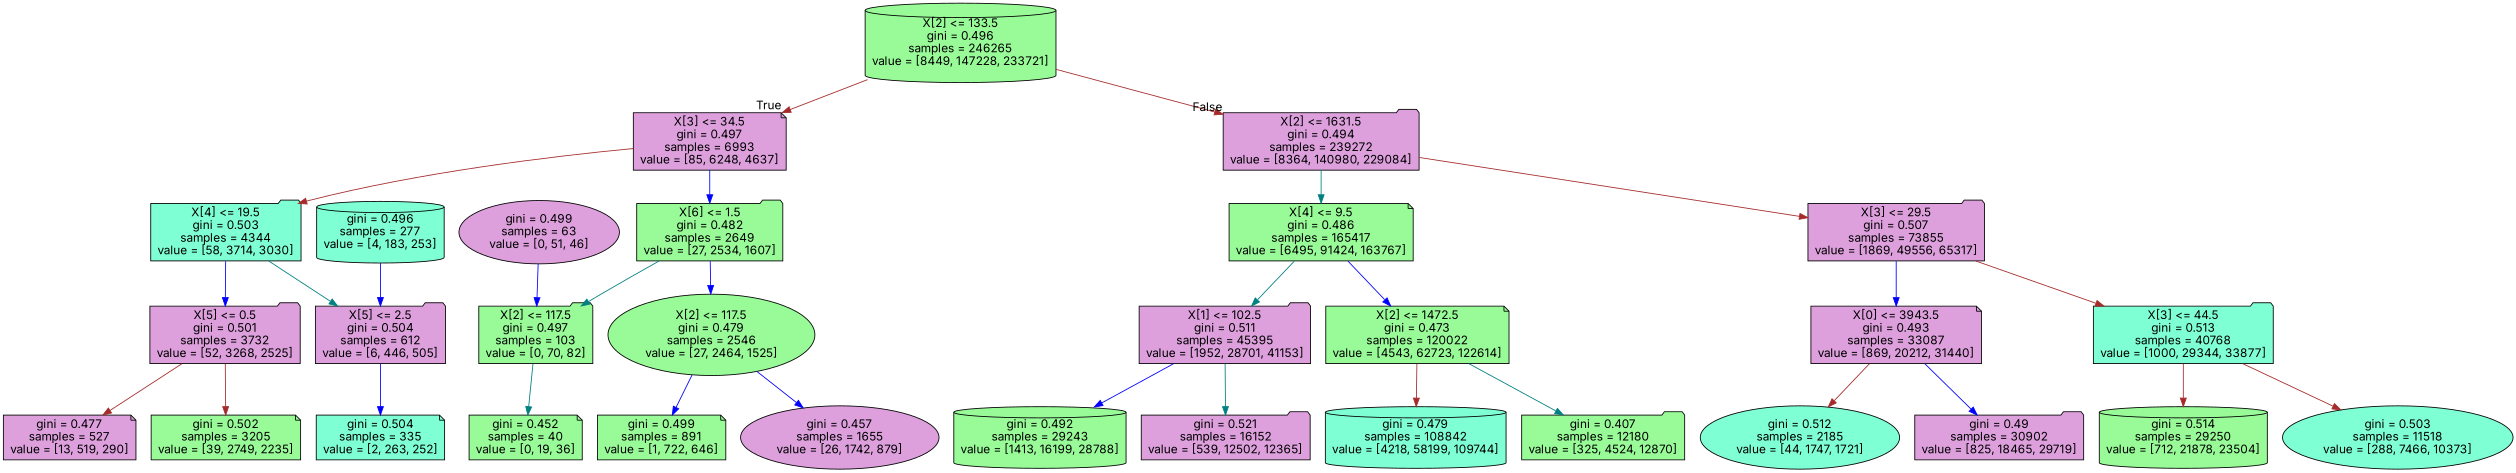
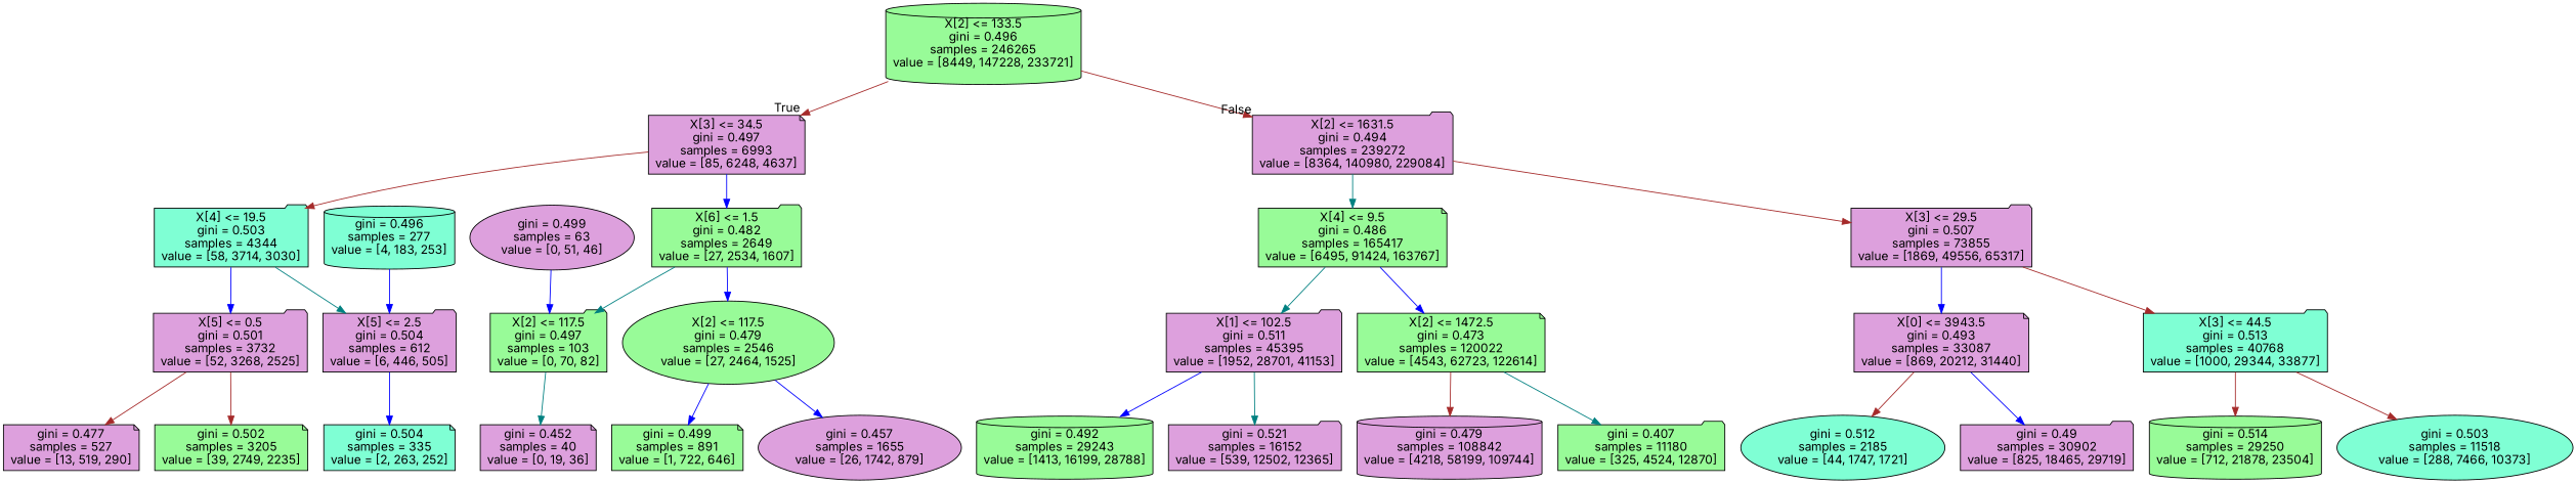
  digraph {
    fontname=Inter
    node [fillcolor=palegreen fontname=Inter shape=folder style=filled]
    edge [color=blue fontname=Inter]
    n1 [label="X[2] <= 133.5\ngini = 0.496\nsamples = 246265\nvalue = [8449, 147228, 233721]" shape=cylinder]
    n2 [fillcolor=plum label="X[3] <= 34.5\ngini = 0.497\nsamples = 6993\nvalue = [85, 6248, 4637]" shape=note]
    n3 [fillcolor=plum label="X[2] <= 1631.5\ngini = 0.494\nsamples = 239272\nvalue = [8364, 140980, 229084]"]
    n4 [fillcolor=aquamarine label="X[4] <= 19.5\ngini = 0.503\nsamples = 4344\nvalue = [58, 3714, 3030]"]
    n5 [label="X[6] <= 1.5\ngini = 0.482\nsamples = 2649\nvalue = [27, 2534, 1607]"]
    n6 [label="X[4] <= 9.5\ngini = 0.486\nsamples = 165417\nvalue = [6495, 91424, 163767]" shape=note]
    n7 [fillcolor=plum label="X[3] <= 29.5\ngini = 0.507\nsamples = 73855\nvalue = [1869, 49556, 65317]"]
    n8 [fillcolor=plum label="X[5] <= 0.5\ngini = 0.501\nsamples = 3732\nvalue = [52, 3268, 2525]"]
    n9 [fillcolor=plum label="X[5] <= 2.5\ngini = 0.504\nsamples = 612\nvalue = [6, 446, 505]"]
    n10 [label="X[2] <= 117.5\ngini = 0.497\nsamples = 103\nvalue = [0, 70, 82]"]
    n11 [label="X[2] <= 117.5\ngini = 0.479\nsamples = 2546\nvalue = [27, 2464, 1525]" shape=ellipse]
    n12 [fillcolor=plum label="gini = 0.477\nsamples = 527\nvalue = [13, 519, 290]" shape=note]
    n13 [label="gini = 0.502\nsamples = 3205\nvalue = [39, 2749, 2235]" shape=note]
    n14 [fillcolor=aquamarine label="gini = 0.504\nsamples = 335\nvalue = [2, 263, 252]" shape=note]
    n15 [fillcolor=aquamarine label="gini = 0.496\nsamples = 277\nvalue = [4, 183, 253]" shape=cylinder]
-   n16 [label="gini = 0.452\nsamples = 40\nvalue = [0, 19, 36]" shape=note]
+   n16 [fillcolor=plum label="gini = 0.452\nsamples = 40\nvalue = [0, 19, 36]" shape=note]
    n17 [label="gini = 0.499\nsamples = 891\nvalue = [1, 722, 646]" shape=note]
    n18 [fillcolor=plum label="gini = 0.457\nsamples = 1655\nvalue = [26, 1742, 879]" shape=ellipse]
    n19 [fillcolor=plum label="gini = 0.499\nsamples = 63\nvalue = [0, 51, 46]" shape=ellipse]
    n20 [fillcolor=plum label="X[1] <= 102.5\ngini = 0.511\nsamples = 45395\nvalue = [1952, 28701, 41153]"]
    n21 [label="X[2] <= 1472.5\ngini = 0.473\nsamples = 120022\nvalue = [4543, 62723, 122614]" shape=note]
    n22 [fillcolor=plum label="X[0] <= 3943.5\ngini = 0.493\nsamples = 33087\nvalue = [869, 20212, 31440]" shape=note]
    n23 [fillcolor=aquamarine label="X[3] <= 44.5\ngini = 0.513\nsamples = 40768\nvalue = [1000, 29344, 33877]"]
    n24 [label="gini = 0.492\nsamples = 29243\nvalue = [1413, 16199, 28788]" shape=cylinder]
    n25 [fillcolor=plum label="gini = 0.521\nsamples = 16152\nvalue = [539, 12502, 12365]"]
-   n26 [fillcolor=aquamarine label="gini = 0.479\nsamples = 108842\nvalue = [4218, 58199, 109744]" shape=cylinder]
-   n27 [label="gini = 0.407\nsamples = 12180\nvalue = [325, 4524, 12870]"]
+   n26 [fillcolor=plum label="gini = 0.479\nsamples = 108842\nvalue = [4218, 58199, 109744]" shape=cylinder]
+   n27 [label="gini = 0.407\nsamples = 11180\nvalue = [325, 4524, 12870]"]
    n28 [fillcolor=aquamarine label="gini = 0.512\nsamples = 2185\nvalue = [44, 1747, 1721]" shape=ellipse]
    n29 [fillcolor=plum label="gini = 0.49\nsamples = 30902\nvalue = [825, 18465, 29719]"]
    n30 [label="gini = 0.514\nsamples = 29250\nvalue = [712, 21878, 23504]" shape=cylinder]
    n31 [fillcolor=aquamarine label="gini = 0.503\nsamples = 11518\nvalue = [288, 7466, 10373]" shape=ellipse]
    n1 -> n2 [color=brown headlabel=True labelangle=45 labeldistance=2.5]
    n1 -> n3 [color=brown headlabel=False labelangle=-45 labeldistance=2.5]
    n2 -> n4 [color=brown]
    n2 -> n5
    n3 -> n6 [color=teal]
    n3 -> n7 [color=brown]
    n4 -> n8
    n4 -> n9 [color=teal]
    n5 -> n10 [color=teal]
    n5 -> n11
    n6 -> n20 [color=teal]
    n6 -> n21
    n7 -> n22
    n7 -> n23 [color=brown]
    n8 -> n12 [color=brown]
    n8 -> n13 [color=brown]
    n9 -> n14
    n10 -> n16 [color=teal]
    n11 -> n17
    n11 -> n18
    n15 -> n9
    n19 -> n10
    n20 -> n24
    n20 -> n25 [color=teal]
    n21 -> n26 [color=brown]
    n21 -> n27 [color=teal]
    n22 -> n28 [color=brown]
    n22 -> n29
    n23 -> n30 [color=brown]
    n23 -> n31 [color=brown]
  }
